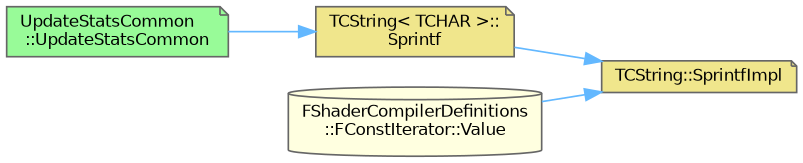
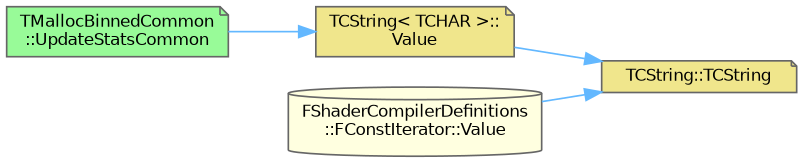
  digraph {
    rankdir=RL
    node [color=grey40 fillcolor=khaki fontname=Helvetica fontsize=10 shape=note style=filled]
    edge [color=steelblue1 dir=back fontname=Helvetica fontsize=10 labelfontname=Helvetica labelfontsize=10 style=solid]
-   n1 [color=gray40 fontcolor=black height=0.2 label="TCString::SprintfImpl" width=0.4]
-   n2 [height=0.2 label="TCString\< TCHAR \>::\lSprintf" width=0.4]
+   n1 [color=gray40 fontcolor=black height=0.2 label="TCString::TCString" width=0.4]
+   n2 [height=0.2 label="TCString\< TCHAR \>::\lValue" width=0.4]
    n3 [fillcolor=lightyellow height=0.2 label="FShaderCompilerDefinitions\l::FConstIterator::Value" shape=cylinder width=0.4]
-   n4 [fillcolor=palegreen height=0.2 label="UpdateStatsCommon\l::UpdateStatsCommon" width=0.4]
+   n4 [fillcolor=palegreen height=0.2 label="TMallocBinnedCommon\l::UpdateStatsCommon" width=0.4]
    n1 -> n2
    n1 -> n3
    n2 -> n4
  }
